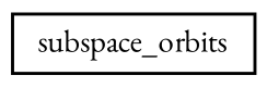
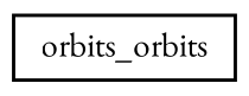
  digraph {
    rankdir=LR
    fontname="EB Garamond"
-   n1 [color=black fillcolor=white fontname="EB Garamond" fontsize=10 height=0.2 label=subspace_orbits shape=record style=filled width=0.4]
+   n1 [color=black fillcolor=white fontname="EB Garamond" fontsize=10 height=0.2 label=orbits_orbits shape=record style=filled width=0.4]
  }
